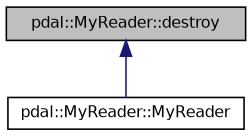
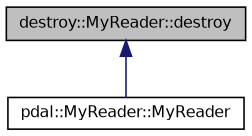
  digraph {
    rankdir=TB
    node [color=black fontname=Helvetica fontsize=10 shape=record style=filled]
-   n1 [fillcolor=grey75 fontcolor=black height=0.2 label="pdal::MyReader::destroy" width=0.4]
+   n1 [fillcolor=grey75 fontcolor=black height=0.2 label="destroy::MyReader::destroy" width=0.4]
    n2 [fillcolor=white height=0.2 label="pdal::MyReader::MyReader" width=0.4]
    n1 -> n2 [color=midnightblue dir=back fontname=Helvetica fontsize=10 labelfontname=Helvetica labelfontsize=10 style=solid]
  }
